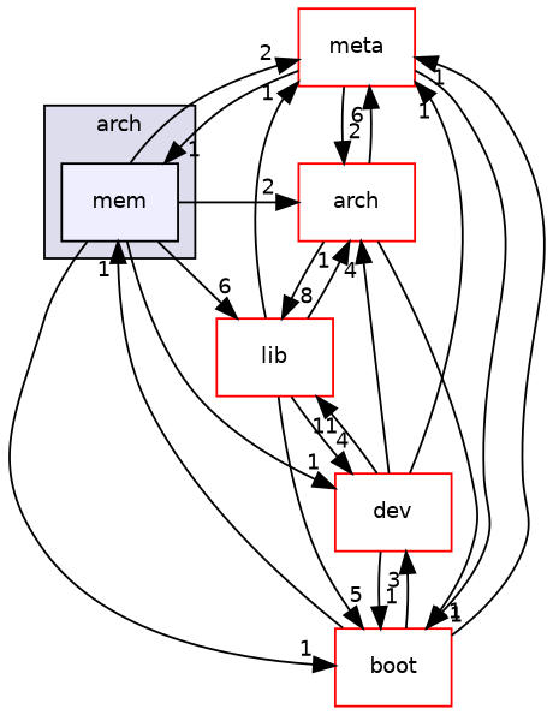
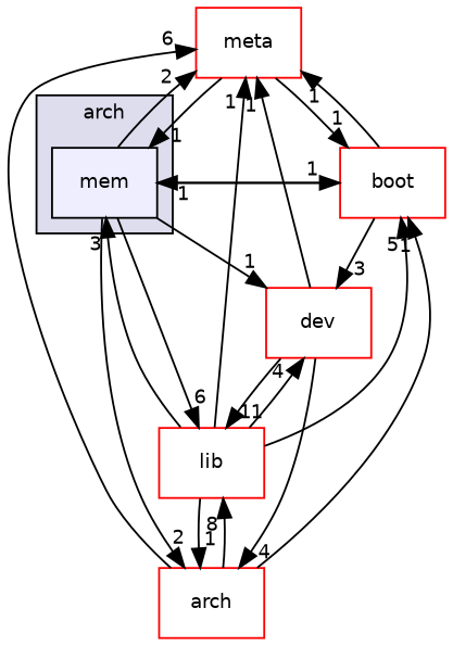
  digraph {
    compound=true
    node [fontname=Helvetica fontsize=10 shape=box color=red]
    edge [headlabel=1 labeldistance=1.5 labelfontname=Helvetica labelfontsize=10]
    n1 [fillcolor="#eeeeff" label=mem pencolor=black style=filled color=""]
    n2 [label=meta]
    n3 [fillcolor=white label=arch style=filled]
    n4 [label=boot]
    n5 [label=lib]
    n6 [fillcolor=white label=dev style=filled]
    subgraph cluster_1 {
      bgcolor="#ddddee"
      fontname=Helvetica
      fontsize=10
      label=arch
      pencolor=black
      n1
    }
    n1 -> n2 [headlabel=2]
    n1 -> n3 [headlabel=2]
    n1 -> n4
    n1 -> n5 [headlabel=6]
    n1 -> n6
    n2 -> n1
-   n2 -> n3 [headlabel=2]
    n2 -> n4
    n3 -> n2 [headlabel=6]
    n3 -> n4
    n3 -> n5 [headlabel=8]
    n4 -> n1
    n4 -> n2
    n4 -> n6 [headlabel=3]
+   n5 -> n1 [headlabel=3]
    n5 -> n2
    n5 -> n3
    n5 -> n4 [headlabel=5]
    n5 -> n6 [headlabel=4]
    n6 -> n2
    n6 -> n3 [headlabel=4]
-   n6 -> n4
    n6 -> n5 [headlabel=11]
  }
